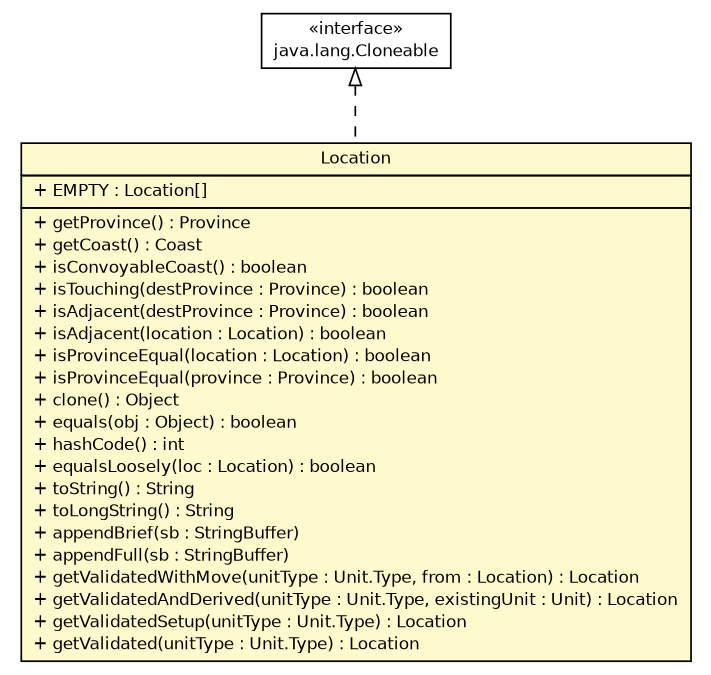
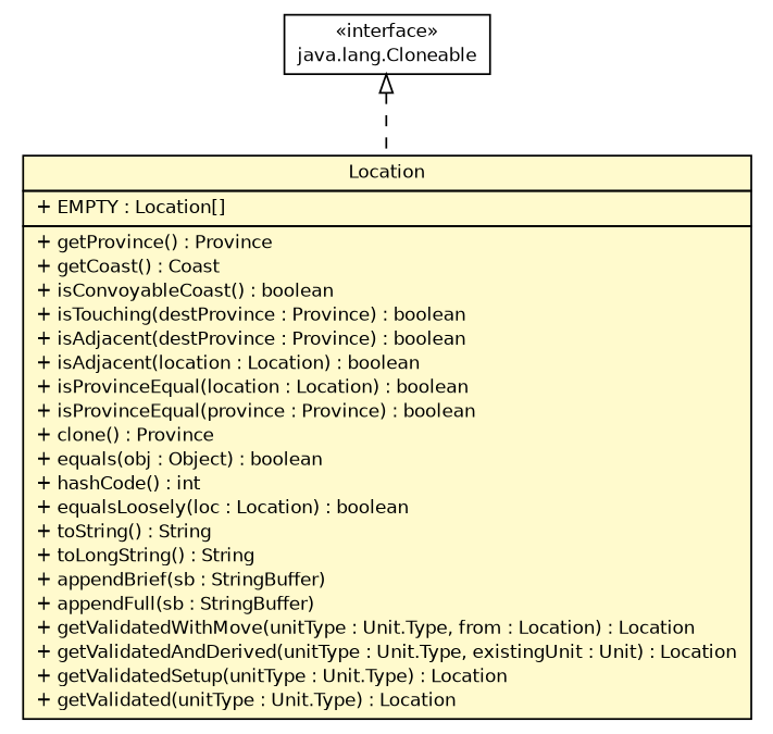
  digraph {
    nodesep=0.25
    ranksep=0.5
    node [fontcolor=black fontname=Helvetica fontsize=10.0 shape=plaintext]
-   n1 [label=<<table title="dip.world.Location" border="0" cellborder="1" cellspacing="0" cellpadding="2" port="p" bgcolor="lemonChiffon" href="./Location.html"> 		<tr><td><table border="0" cellspacing="0" cellpadding="1"> <tr><td align="center" balign="center"> Location </td></tr> 		</table></td></tr> 		<tr><td><table border="0" cellspacing="0" cellpadding="1"> <tr><td align="left" balign="left"> + EMPTY : Location[] </td></tr> 		</table></td></tr> 		<tr><td><table border="0" cellspacing="0" cellpadding="1"> <tr><td align="left" balign="left"> + getProvince() : Province </td></tr> <tr><td align="left" balign="left"> + getCoast() : Coast </td></tr> <tr><td align="left" balign="left"> + isConvoyableCoast() : boolean </td></tr> <tr><td align="left" balign="left"> + isTouching(destProvince : Province) : boolean </td></tr> <tr><td align="left" balign="left"> + isAdjacent(destProvince : Province) : boolean </td></tr> <tr><td align="left" balign="left"> + isAdjacent(location : Location) : boolean </td></tr> <tr><td align="left" balign="left"> + isProvinceEqual(location : Location) : boolean </td></tr> <tr><td align="left" balign="left"> + isProvinceEqual(province : Province) : boolean </td></tr> <tr><td align="left" balign="left"> + clone() : Object </td></tr> <tr><td align="left" balign="left"> + equals(obj : Object) : boolean </td></tr> <tr><td align="left" balign="left"> + hashCode() : int </td></tr> <tr><td align="left" balign="left"> + equalsLoosely(loc : Location) : boolean </td></tr> <tr><td align="left" balign="left"> + toString() : String </td></tr> <tr><td align="left" balign="left"> + toLongString() : String </td></tr> <tr><td align="left" balign="left"> + appendBrief(sb : StringBuffer) </td></tr> <tr><td align="left" balign="left"> + appendFull(sb : StringBuffer) </td></tr> <tr><td align="left" balign="left"> + getValidatedWithMove(unitType : Unit.Type, from : Location) : Location </td></tr> <tr><td align="left" balign="left"> + getValidatedAndDerived(unitType : Unit.Type, existingUnit : Unit) : Location </td></tr> <tr><td align="left" balign="left"> + getValidatedSetup(unitType : Unit.Type) : Location </td></tr> <tr><td align="left" balign="left"> + getValidated(unitType : Unit.Type) : Location </td></tr> 		</table></td></tr> 		</table>>]
+   n1 [label=<<table title="dip.world.Location" border="0" cellborder="1" cellspacing="0" cellpadding="2" port="p" bgcolor="lemonChiffon" href="./Location.html"> 		<tr><td><table border="0" cellspacing="0" cellpadding="1"> <tr><td align="center" balign="center"> Location </td></tr> 		</table></td></tr> 		<tr><td><table border="0" cellspacing="0" cellpadding="1"> <tr><td align="left" balign="left"> + EMPTY : Location[] </td></tr> 		</table></td></tr> 		<tr><td><table border="0" cellspacing="0" cellpadding="1"> <tr><td align="left" balign="left"> + getProvince() : Province </td></tr> <tr><td align="left" balign="left"> + getCoast() : Coast </td></tr> <tr><td align="left" balign="left"> + isConvoyableCoast() : boolean </td></tr> <tr><td align="left" balign="left"> + isTouching(destProvince : Province) : boolean </td></tr> <tr><td align="left" balign="left"> + isAdjacent(destProvince : Province) : boolean </td></tr> <tr><td align="left" balign="left"> + isAdjacent(location : Location) : boolean </td></tr> <tr><td align="left" balign="left"> + isProvinceEqual(location : Location) : boolean </td></tr> <tr><td align="left" balign="left"> + isProvinceEqual(province : Province) : boolean </td></tr> <tr><td align="left" balign="left"> + clone() : Province </td></tr> <tr><td align="left" balign="left"> + equals(obj : Object) : boolean </td></tr> <tr><td align="left" balign="left"> + hashCode() : int </td></tr> <tr><td align="left" balign="left"> + equalsLoosely(loc : Location) : boolean </td></tr> <tr><td align="left" balign="left"> + toString() : String </td></tr> <tr><td align="left" balign="left"> + toLongString() : String </td></tr> <tr><td align="left" balign="left"> + appendBrief(sb : StringBuffer) </td></tr> <tr><td align="left" balign="left"> + appendFull(sb : StringBuffer) </td></tr> <tr><td align="left" balign="left"> + getValidatedWithMove(unitType : Unit.Type, from : Location) : Location </td></tr> <tr><td align="left" balign="left"> + getValidatedAndDerived(unitType : Unit.Type, existingUnit : Unit) : Location </td></tr> <tr><td align="left" balign="left"> + getValidatedSetup(unitType : Unit.Type) : Location </td></tr> <tr><td align="left" balign="left"> + getValidated(unitType : Unit.Type) : Location </td></tr> 		</table></td></tr> 		</table>>]
    n2 [label=<<table title="java.lang.Cloneable" border="0" cellborder="1" cellspacing="0" cellpadding="2" port="p" href="http://java.sun.com/j2se/1.4.2/docs/api/java/lang/Cloneable.html"> 		<tr><td><table border="0" cellspacing="0" cellpadding="1"> <tr><td align="center" balign="center"> &#171;interface&#187; </td></tr> <tr><td align="center" balign="center"> java.lang.Cloneable </td></tr> 		</table></td></tr> 		</table>>]
    n2 -> n1 [arrowtail=empty dir=back fontname=Helvetica fontsize=10 headport=p labelfontname=Helvetica labelfontsize=10 style=dashed tailport=p]
  }
